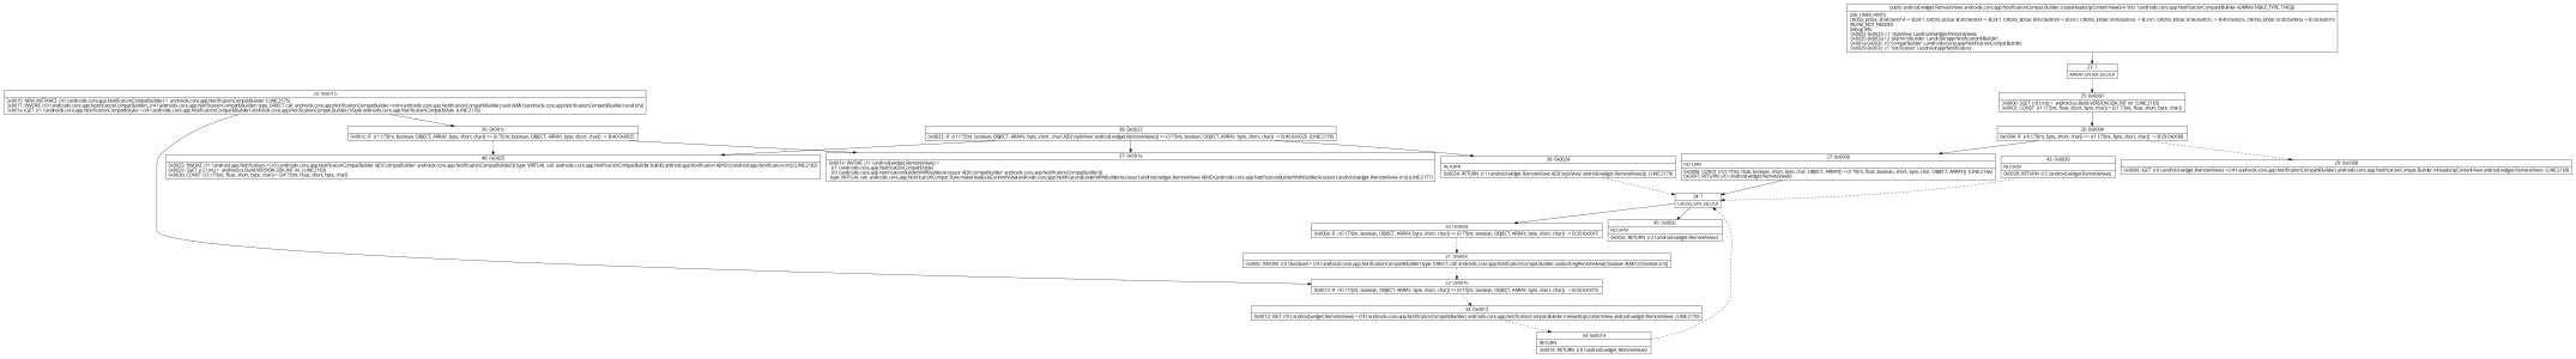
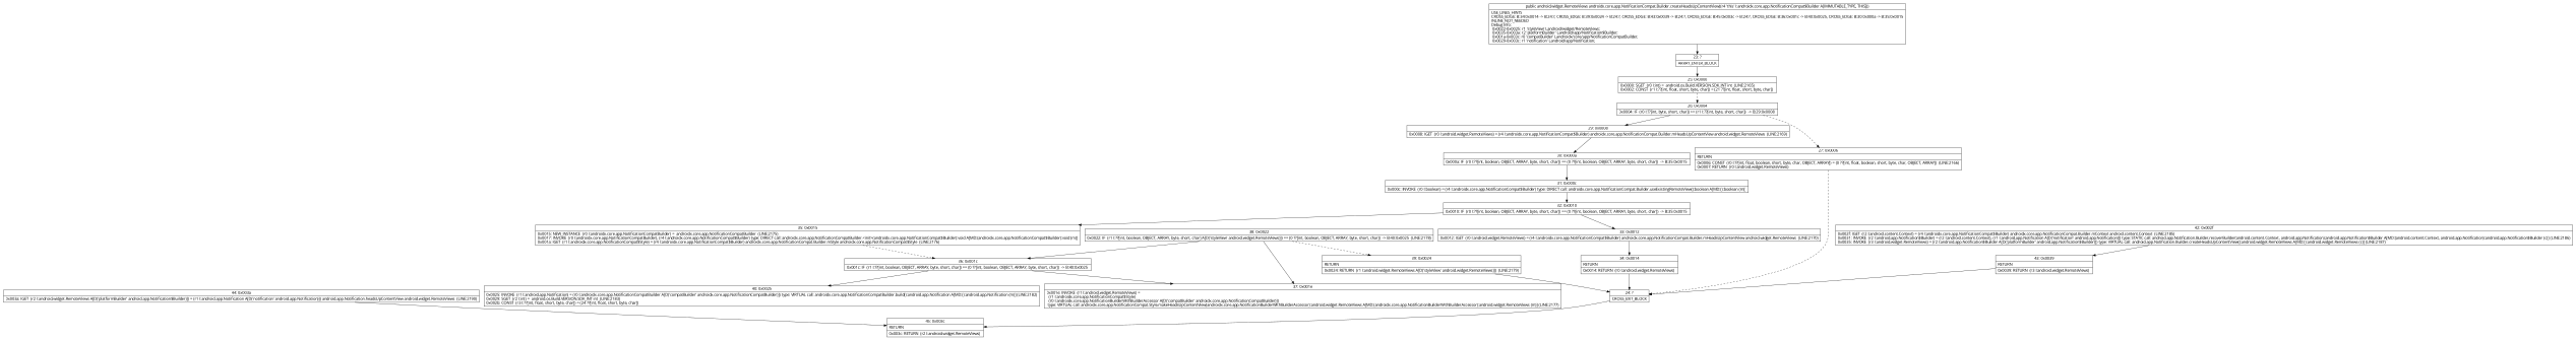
  digraph {
    fontname="Open Sans"
    node [fontname="Open Sans" shape=record]
    edge [fontname="Open Sans"]
    n1 [label="{23\:\ ?|ARRAY_ENTER_BLOCK\l}"]
    n2 [label="{25\:\ 0x0000|0x0000: SGET  (r0 I:int) =  android.os.Build.VERSION.SDK_INT int  (LINE:2165)\l0x0002: CONST  (r1 I:??[int, float, short, byte, char]) = (21 ??[int, float, short, byte, char]) \l}"]
    n3 [label="{26\:\ 0x0004|0x0004: IF  (r0 I:??[int, byte, short, char]) \>= (r1 I:??[int, byte, short, char])  \-\> B:29:0x0008 \l}"]
    n4 [label="{27\:\ 0x0006|RETURN\l|0x0006: CONST  (r0 I:??[int, float, boolean, short, byte, char, OBJECT, ARRAY]) = (0 ??[int, float, boolean, short, byte, char, OBJECT, ARRAY])  (LINE:2166)\l0x0007: RETURN  (r0 I:android.widget.RemoteViews) \l}"]
    n5 [label="{29\:\ 0x0008|0x0008: IGET  (r0 I:android.widget.RemoteViews) = (r4 I:androidx.core.app.NotificationCompat$Builder) androidx.core.app.NotificationCompat.Builder.mHeadsUpContentView android.widget.RemoteViews  (LINE:2169)\l}"]
    n6 [label="{24\:\ ?|CROSS_EXIT_BLOCK\l}"]
    n7 [label="{30\:\ 0x000a|0x000a: IF  (r0 I:??[int, boolean, OBJECT, ARRAY, byte, short, char]) == (0 ??[int, boolean, OBJECT, ARRAY, byte, short, char])  \-\> B:35:0x0015 \l}"]
    n8 [label="{45\:\ 0x003c|RETURN\l|0x003c: RETURN  (r2 I:android.widget.RemoteViews) \l}"]
    n9 [label="{31\:\ 0x000c|0x000c: INVOKE  (r0 I:boolean) = (r4 I:androidx.core.app.NotificationCompat$Builder) type: DIRECT call: androidx.core.app.NotificationCompat.Builder.useExistingRemoteView():boolean A[MD:():boolean (m)]\l}"]
    n10 [label="{32\:\ 0x0010|0x0010: IF  (r0 I:??[int, boolean, OBJECT, ARRAY, byte, short, char]) == (0 ??[int, boolean, OBJECT, ARRAY, byte, short, char])  \-\> B:35:0x0015 \l}"]
    n11 [label="{35\:\ 0x0015|0x0015: NEW_INSTANCE  (r0 I:androidx.core.app.NotificationCompatBuilder) =  androidx.core.app.NotificationCompatBuilder  (LINE:2175)\l0x0017: INVOKE  (r0 I:androidx.core.app.NotificationCompatBuilder), (r4 I:androidx.core.app.NotificationCompat$Builder) type: DIRECT call: androidx.core.app.NotificationCompatBuilder.\<init\>(androidx.core.app.NotificationCompat$Builder):void A[MD:(androidx.core.app.NotificationCompat$Builder):void (m)]\l0x001a: IGET  (r1 I:androidx.core.app.NotificationCompat$Style) = (r4 I:androidx.core.app.NotificationCompat$Builder) androidx.core.app.NotificationCompat.Builder.mStyle androidx.core.app.NotificationCompat$Style  (LINE:2176)\l}"]
    n12 [label="{36\:\ 0x001c|0x001c: IF  (r1 I:??[int, boolean, OBJECT, ARRAY, byte, short, char]) == (0 ??[int, boolean, OBJECT, ARRAY, byte, short, char])  \-\> B:40:0x0025 \l}"]
    n13 [label="{33\:\ 0x0012|0x0012: IGET  (r0 I:android.widget.RemoteViews) = (r4 I:androidx.core.app.NotificationCompat$Builder) androidx.core.app.NotificationCompat.Builder.mHeadsUpContentView android.widget.RemoteViews  (LINE:2170)\l}"]
    n14 [label="{34\:\ 0x0014|RETURN\l|0x0014: RETURN  (r0 I:android.widget.RemoteViews) \l}"]
    n15 [label="{37\:\ 0x001e|0x001e: INVOKE  (r1 I:android.widget.RemoteViews) = \l  (r1 I:androidx.core.app.NotificationCompat$Style)\l  (r0 I:androidx.core.app.NotificationBuilderWithBuilderAccessor A[D('compatBuilder' androidx.core.app.NotificationCompatBuilder)])\l type: VIRTUAL call: androidx.core.app.NotificationCompat.Style.makeHeadsUpContentView(androidx.core.app.NotificationBuilderWithBuilderAccessor):android.widget.RemoteViews A[MD:(androidx.core.app.NotificationBuilderWithBuilderAccessor):android.widget.RemoteViews (m)] (LINE:2177)\l}"]
    n16 [label="{40\:\ 0x0025|0x0025: INVOKE  (r1 I:android.app.Notification) = (r0 I:androidx.core.app.NotificationCompatBuilder A[D('compatBuilder' androidx.core.app.NotificationCompatBuilder)]) type: VIRTUAL call: androidx.core.app.NotificationCompatBuilder.build():android.app.Notification A[MD:():android.app.Notification (m)] (LINE:2182)\l0x0029: SGET  (r2 I:int) =  android.os.Build.VERSION.SDK_INT int  (LINE:2183)\l0x002b: CONST  (r3 I:??[int, float, short, byte, char]) = (24 ??[int, float, short, byte, char]) \l}"]
    n17 [label="{38\:\ 0x0022|0x0022: IF  (r1 I:??[int, boolean, OBJECT, ARRAY, byte, short, char] A[D('styleView' android.widget.RemoteViews)]) == (0 ??[int, boolean, OBJECT, ARRAY, byte, short, char])  \-\> B:40:0x0025  (LINE:2178)\l}"]
    n18 [label="{39\:\ 0x0024|RETURN\l|0x0024: RETURN  (r1 I:android.widget.RemoteViews A[D('styleView' android.widget.RemoteViews)])  (LINE:2179)\l}"]
+   n19 [label="{42\:\ 0x002f|0x002f: IGET  (r2 I:android.content.Context) = (r4 I:androidx.core.app.NotificationCompat$Builder) androidx.core.app.NotificationCompat.Builder.mContext android.content.Context  (LINE:2185)\l0x0031: INVOKE  (r2 I:android.app.Notification$Builder) = (r2 I:android.content.Context), (r1 I:android.app.Notification A[D('notification' android.app.Notification)]) type: STATIC call: android.app.Notification.Builder.recoverBuilder(android.content.Context, android.app.Notification):android.app.Notification$Builder A[MD:(android.content.Context, android.app.Notification):android.app.Notification$Builder (c)] (LINE:2186)\l0x0035: INVOKE  (r3 I:android.widget.RemoteViews) = (r2 I:android.app.Notification$Builder A[D('platformBuilder' android.app.Notification$Builder)]) type: VIRTUAL call: android.app.Notification.Builder.createHeadsUpContentView():android.widget.RemoteViews A[MD:():android.widget.RemoteViews (c)] (LINE:2187)\l}"]
    n20 [label="{43\:\ 0x0039|RETURN\l|0x0039: RETURN  (r3 I:android.widget.RemoteViews) \l}"]
+   n21 [label="{44\:\ 0x003a|0x003a: IGET  (r2 I:android.widget.RemoteViews A[D('platformBuilder' android.app.Notification$Builder)]) = (r1 I:android.app.Notification A[D('notification' android.app.Notification)]) android.app.Notification.headsUpContentView android.widget.RemoteViews  (LINE:2190)\l}"]
    n22 [label="{public android.widget.RemoteViews androidx.core.app.NotificationCompat.Builder.createHeadsUpContentView((r4 'this' I:androidx.core.app.NotificationCompat$Builder A[IMMUTABLE_TYPE, THIS]))  | USE_LINES_HINTS\lCROSS_EDGE: B:34:0x0014 \-\> B:24:?, CROSS_EDGE: B:39:0x0024 \-\> B:24:?, CROSS_EDGE: B:43:0x0039 \-\> B:24:?, CROSS_EDGE: B:45:0x003c \-\> B:24:?, CROSS_EDGE: B:36:0x001c \-\> B:40:0x0025, CROSS_EDGE: B:30:0x000a \-\> B:35:0x0015\lINLINE_NOT_NEEDED\lDebug Info:\l  0x0022\-0x0025: r1 'styleView' Landroid\/widget\/RemoteViews;\l  0x0035\-0x003a: r2 'platformBuilder' Landroid\/app\/Notification$Builder;\l  0x001a\-0x003c: r0 'compatBuilder' Landroidx\/core\/app\/NotificationCompatBuilder;\l  0x0029\-0x003c: r1 'notification' Landroid\/app\/Notification;\l}"]
-   n1 -> n2 [style=dashed]
-   n2 -> n3
-   n3 -> n4 [style=solid]
-   n3 -> n5 [style=dashed]
-   n4 -> n6
-   n6 -> n7
+   n1 -> n2
+   n2 -> n3 [style=dashed]
+   n3 -> n4 [style=dashed]
+   n3 -> n5
+   n4 -> n6 [style=dashed]
+   n5 -> n7
    n6 -> n8
-   n7 -> n9 [style=dashed]
-   n9 -> n10 [style=dashed]
-   n11 -> n10
-   n10 -> n13 [style=dashed]
-   n11 -> n12
+   n7 -> n9 [style=solid]
+   n9 -> n10
+   n10 -> n11
+   n10 -> n13 [style=solid]
+   n11 -> n12 [style=dashed]
    n12 -> n15 [style=solid]
-   n12 -> n16 [style=dashed]
-   n13 -> n14 [style=dashed]
-   n14 -> n6 [style=dashed]
+   n12 -> n16
+   n13 -> n14
+   n14 -> n6
    n17 -> n15
-   n17 -> n16
-   n17 -> n18 [style=solid]
-   n18 -> n6 [style=dashed]
-   n20 -> n6 [style=dashed]
+   n17 -> n12
+   n17 -> n18 [style=dashed]
+   n18 -> n6
+   n19 -> n20
+   n20 -> n6
+   n21 -> n8
    n22 -> n1
  }
